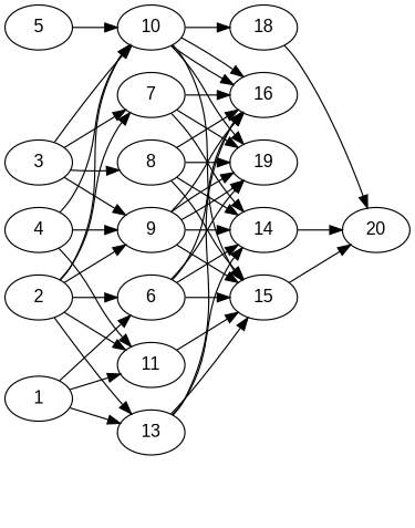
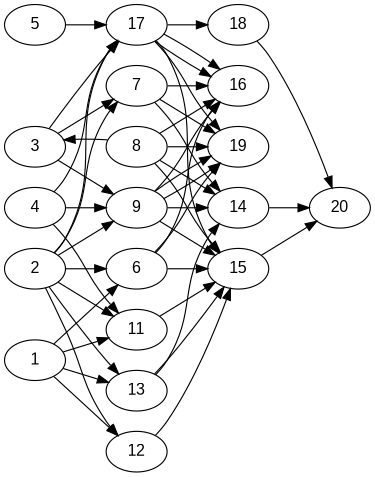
  digraph {
    fontname="Liberation Sans"
    rankdir=LR
    node [alpha=0.18 fontname="Liberation Sans"]
    edge [fontname="Liberation Sans"]
    1 [expect_size=44450816]
    6 [alpha=0.16 expect_size=25293824]
    11 [expect_size=41927680]
+   12 [alpha=0.05 expect_size=37667840]
    13 [alpha=0.17 expect_size=38333440]
    14 [alpha=0.13 expect_size=50252800]
    15 [alpha=0.06 expect_size=26163200]
    16 [expect_size=17851392]
    19 [alpha=0.00 expect_size=45244416]
    20 [alpha=0.00 expect_size=25591808]
    2 [alpha=0.00 expect_size=34993152]
    7 [alpha=0.14 expect_size=32651264]
    9 [alpha=0.12 expect_size=21839872]
-   10 [alpha=0.17 expect_size=30282752]
+   10 [alpha=0.17 expect_size=30282752 label=17]
    18 [alpha=0.11 expect_size=40741888]
    3 [alpha=0.05 expect_size=20204544]
    8 [alpha=0.02 expect_size=31922176]
    4 [alpha=0.10 expect_size=29030400]
    5 [alpha=0.16 expect_size=6031360]
    1 -> 6
    1 -> 11
+   1 -> 12
    1 -> 13
-   6 -> 14
    6 -> 15
    6 -> 16
    6 -> 19
    11 -> 15
+   12 -> 15
    13 -> 14
    13 -> 15
-   13 -> 16
    14 -> 20
    15 -> 20
    2 -> 6
    2 -> 11
+   2 -> 12
    2 -> 13
    2 -> 7
    2 -> 9
    2 -> 10
    7 -> 14
    7 -> 16
    7 -> 19
    9 -> 14
    9 -> 15
    9 -> 16
    9 -> 19
    9 -> 19
    10 -> 15
    10 -> 16
    10 -> 16
    10 -> 19
    10 -> 18
    18 -> 20
    3 -> 7
    3 -> 9
    3 -> 10
-   3 -> 8
+   8 -> 3
    8 -> 14
    8 -> 15
    8 -> 16
    8 -> 19
    4 -> 11
    4 -> 9
    4 -> 10
    5 -> 10
  }
